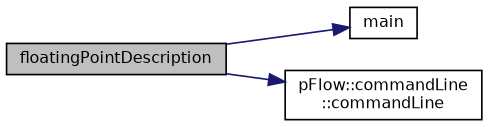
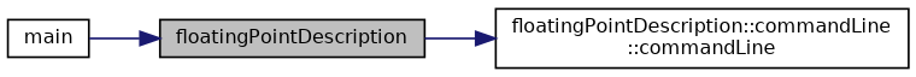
  digraph {
    rankdir=RL
    node [color=black fillcolor=white fontname=Helvetica fontsize=10 shape=record style=filled]
    edge [color=midnightblue dir=back fontname=Helvetica fontsize=10 labelfontname=Helvetica labelfontsize=10 style=solid]
    n1 [fillcolor=grey75 fontcolor=black height=0.2 label=floatingPointDescription width=0.4]
    n2 [height=0.2 label=main width=0.4]
-   n3 [height=0.2 label="pFlow::commandLine\l::commandLine" width=0.4]
-   n2 -> n1
+   n3 [height=0.2 label="floatingPointDescription::commandLine\l::commandLine" width=0.4]
+   n1 -> n2
    n3 -> n1
  }
